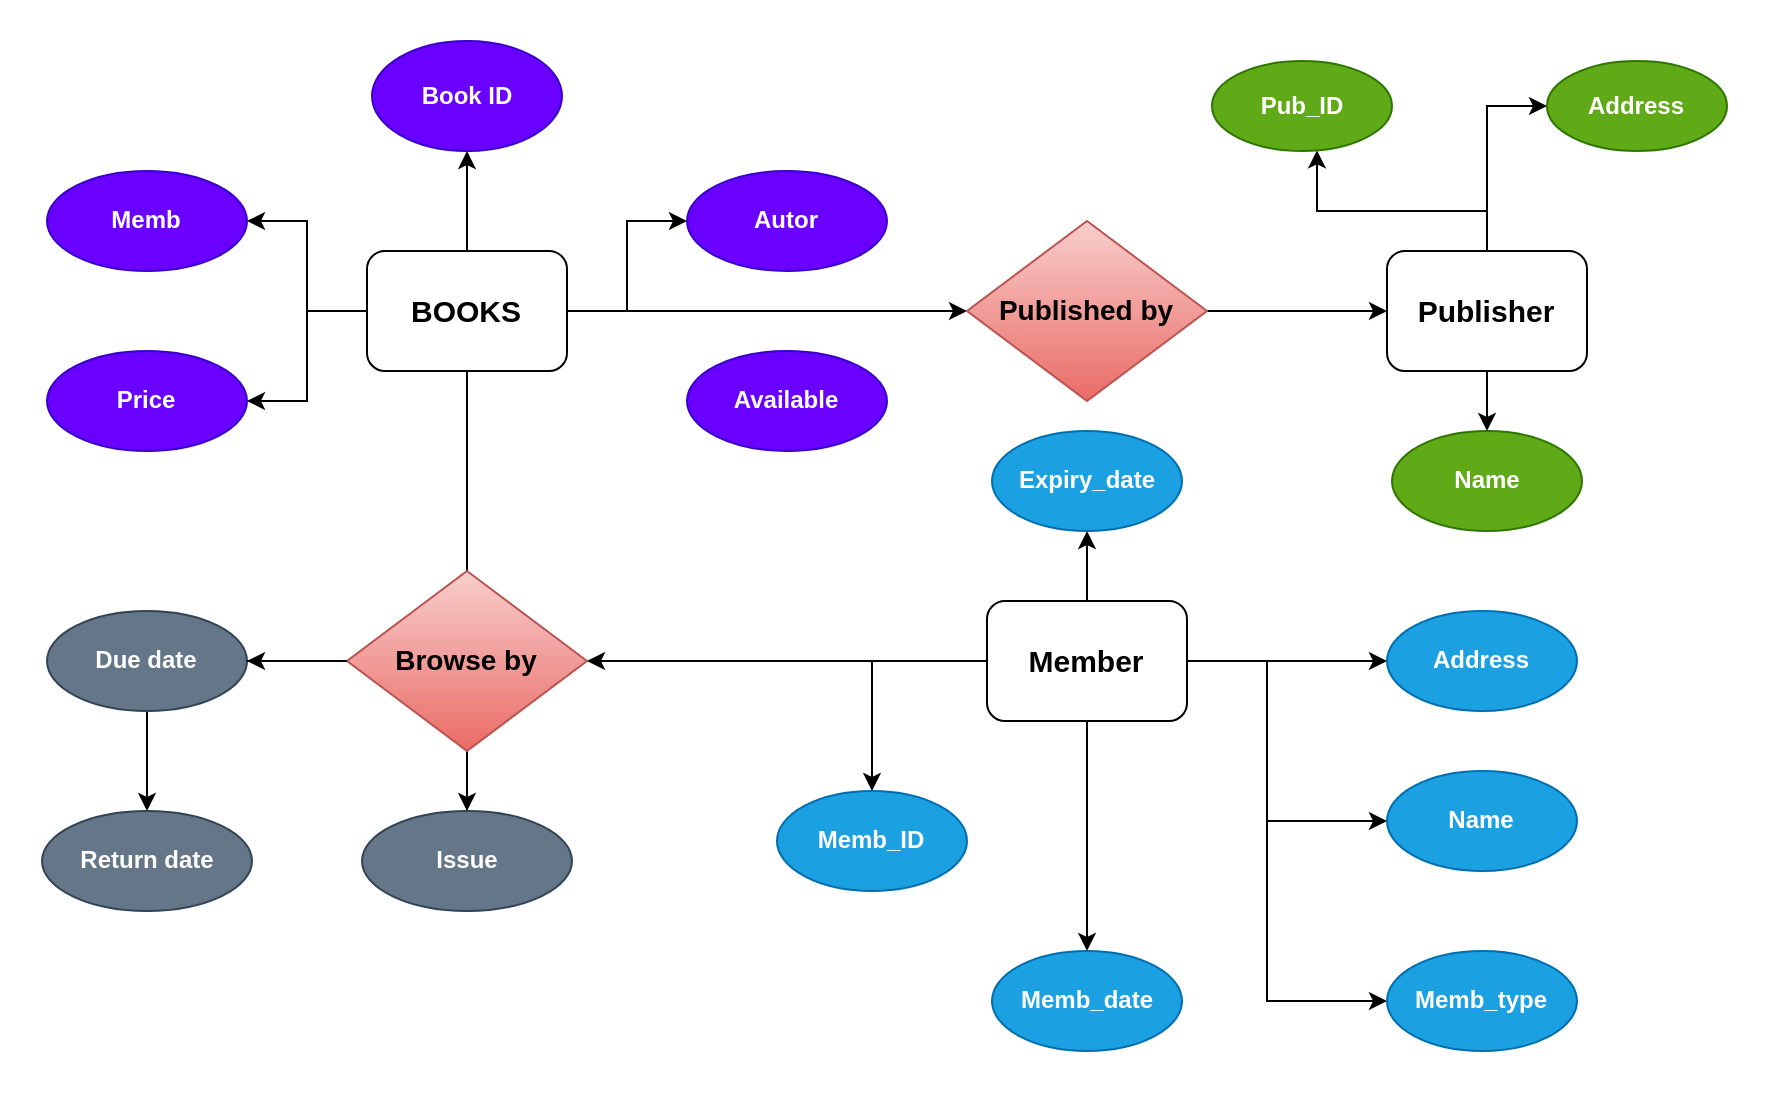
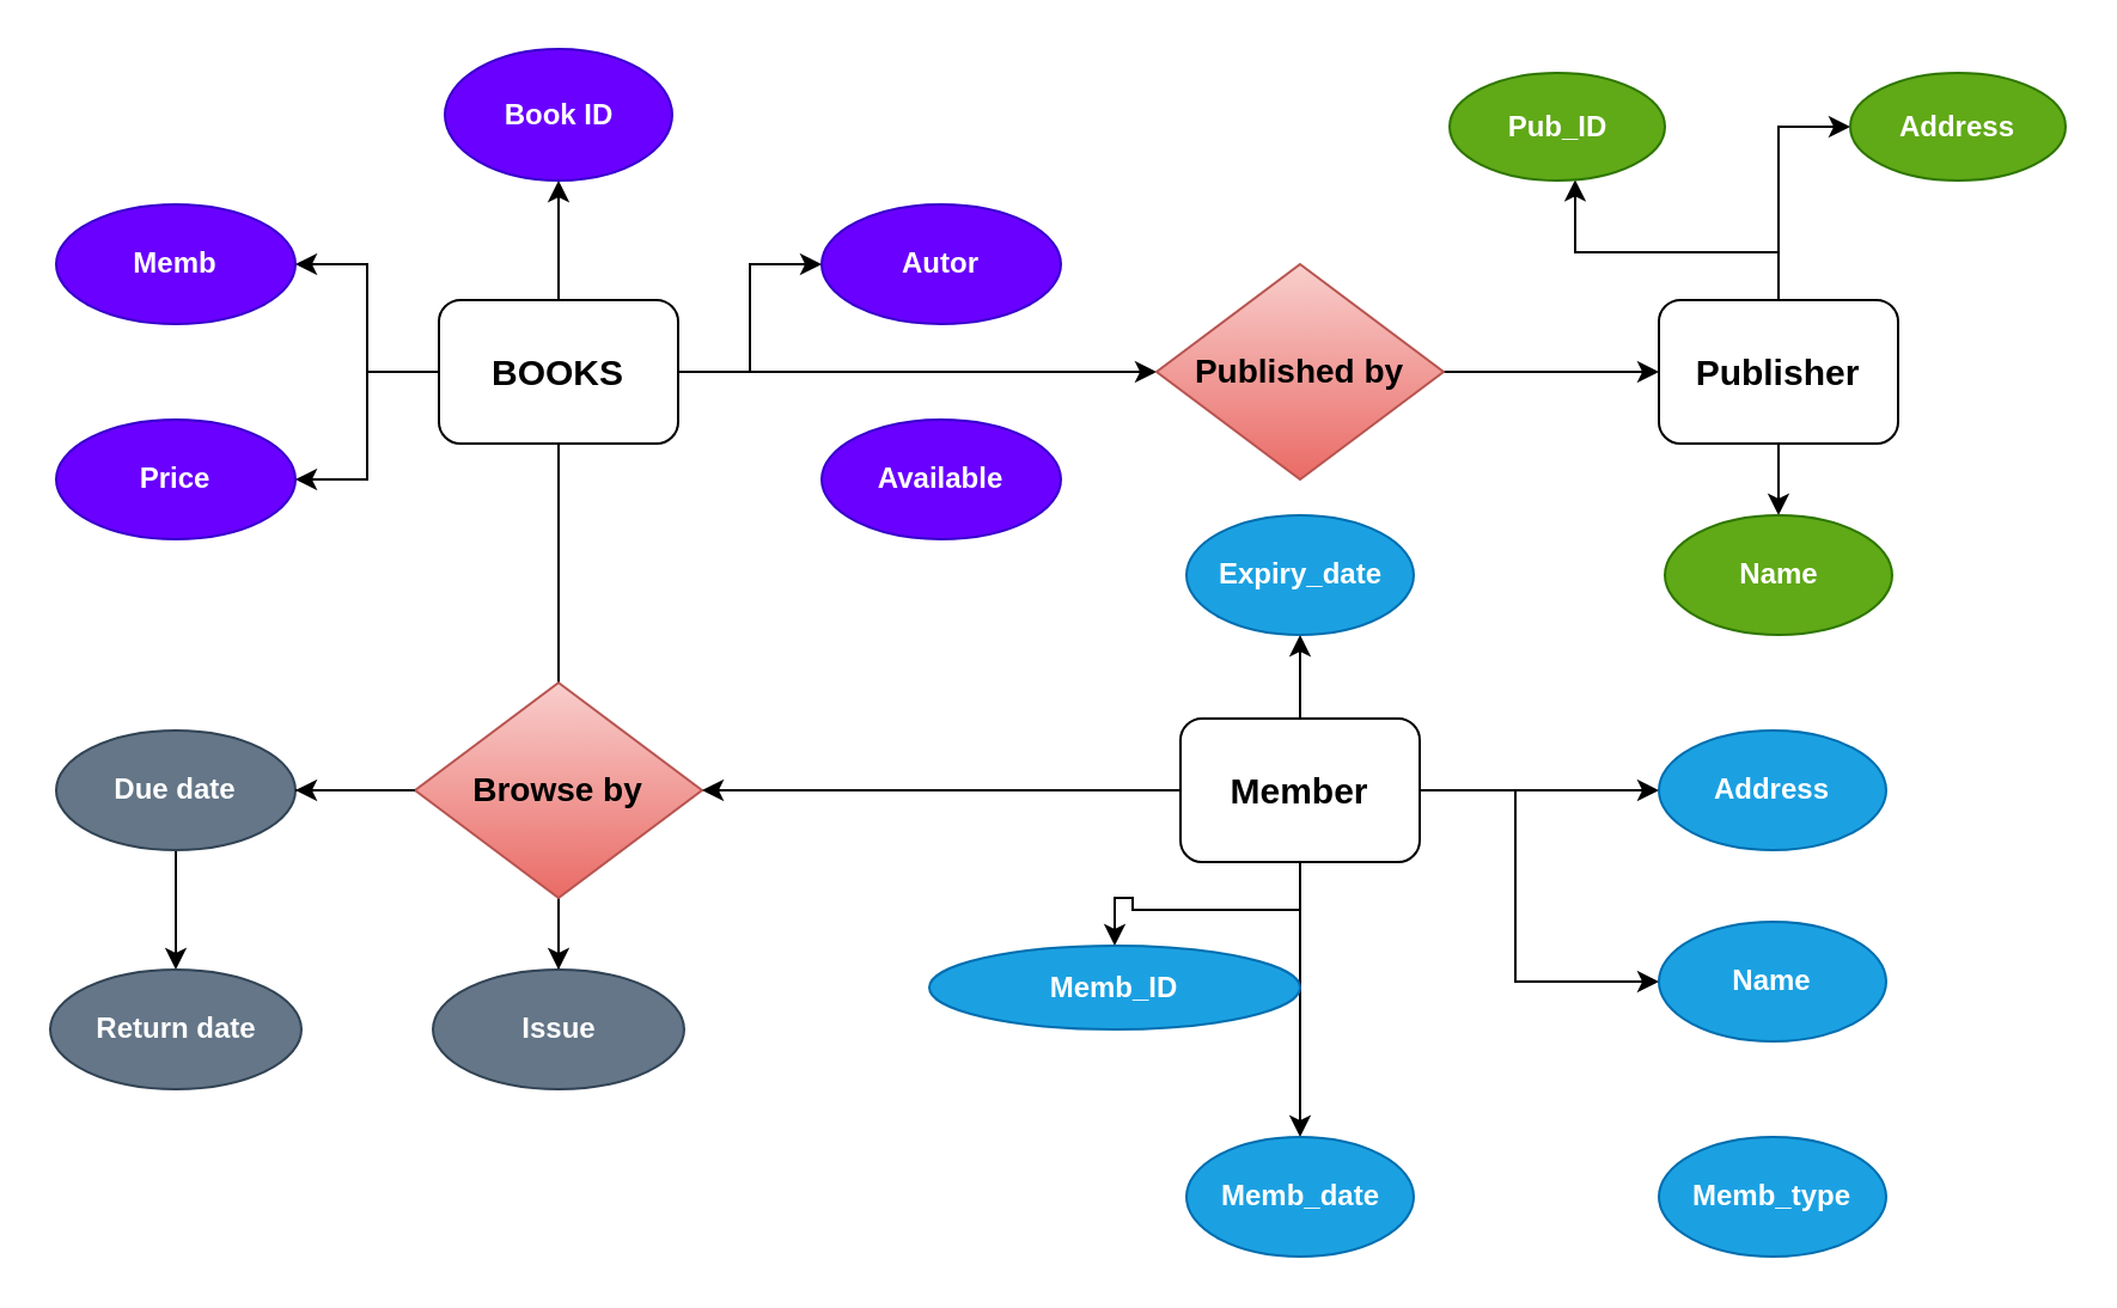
  <mxCell id="0" />
  <mxCell id="1" parent="0" />
  <mxCell id="2" value="" style="edgeStyle=orthogonalEdgeStyle;rounded=0;orthogonalLoop=1;jettySize=auto;html=1;" edge="1" source="8" target="9" parent="1"><mxGeometry relative="1" as="geometry" /></mxCell>
  <mxCell id="3" value="" style="edgeStyle=orthogonalEdgeStyle;rounded=0;orthogonalLoop=1;jettySize=auto;html=1;" edge="1" source="8" target="12" parent="1"><mxGeometry relative="1" as="geometry" /></mxCell>
  <mxCell id="4" value="" style="edgeStyle=orthogonalEdgeStyle;rounded=0;orthogonalLoop=1;jettySize=auto;html=1;" edge="1" source="8" target="11" parent="1"><mxGeometry relative="1" as="geometry" /></mxCell>
  <mxCell id="5" style="edgeStyle=orthogonalEdgeStyle;rounded=0;orthogonalLoop=1;jettySize=auto;html=1;" edge="1" source="8" target="10" parent="1"><mxGeometry relative="1" as="geometry" /></mxCell>
  <mxCell id="6" style="edgeStyle=orthogonalEdgeStyle;rounded=0;orthogonalLoop=1;jettySize=auto;html=1;entryX=0.5;entryY=0;entryDx=0;entryDy=0;" edge="1" source="8" target="16" parent="1"><mxGeometry relative="1" as="geometry"><Array as="points"><mxPoint x="233" y="415" /></Array></mxGeometry></mxCell>
  <mxCell id="7" style="edgeStyle=orthogonalEdgeStyle;rounded=0;orthogonalLoop=1;jettySize=auto;html=1;" edge="1" source="8" target="20" parent="1"><mxGeometry relative="1" as="geometry" /></mxCell>
  <mxCell id="8" value="&lt;font style=&quot;font-size: 15px&quot;&gt;&lt;b&gt;BOOKS&lt;/b&gt;&lt;/font&gt;" style="rounded=1;whiteSpace=wrap;html=1;" vertex="1" parent="1"><mxGeometry x="183" y="125" width="100" height="60" as="geometry" /></mxCell>
  <mxCell id="9" value="&lt;b&gt;Book ID&lt;/b&gt;" style="ellipse;whiteSpace=wrap;html=1;fillColor=#6a00ff;strokeColor=#3700CC;fontColor=#ffffff;" vertex="1" parent="1"><mxGeometry x="185.5" y="20" width="95" height="55" as="geometry" /></mxCell>
  <mxCell id="10" value="&lt;b&gt;Memb&lt;/b&gt;" style="ellipse;whiteSpace=wrap;html=1;fillColor=#6a00ff;strokeColor=#3700CC;fontColor=#ffffff;" vertex="1" parent="1"><mxGeometry y="85" width="100" height="50" as="geometry" x="23" /></mxCell>
  <mxCell id="11" value="&lt;b&gt;Price&lt;/b&gt;" style="ellipse;whiteSpace=wrap;html=1;fillColor=#6a00ff;strokeColor=#3700CC;fontColor=#ffffff;" vertex="1" parent="1"><mxGeometry y="175" width="100" height="50" as="geometry" x="23" /></mxCell>
  <mxCell id="12" value="&lt;b&gt;Autor&lt;/b&gt;" style="ellipse;whiteSpace=wrap;html=1;fillColor=#6a00ff;strokeColor=#3700CC;fontColor=#ffffff;" vertex="1" parent="1"><mxGeometry x="343" y="85" width="100" height="50" as="geometry" /></mxCell>
  <mxCell id="13" value="" style="edgeStyle=orthogonalEdgeStyle;rounded=0;orthogonalLoop=1;jettySize=auto;html=1;startArrow=none;" edge="1" source="21" target="17" parent="1"><mxGeometry relative="1" as="geometry" /></mxCell>
  <mxCell id="14" style="edgeStyle=orthogonalEdgeStyle;rounded=0;orthogonalLoop=1;jettySize=auto;html=1;" edge="1" source="16" target="21" parent="1"><mxGeometry relative="1" as="geometry" /></mxCell>
  <mxCell id="15" value="" style="edgeStyle=orthogonalEdgeStyle;rounded=0;orthogonalLoop=1;jettySize=auto;html=1;" edge="1" source="16" target="18" parent="1"><mxGeometry relative="1" as="geometry" /></mxCell>
  <mxCell id="16" value="&lt;b&gt;&lt;font style=&quot;font-size: 14px&quot;&gt;Browse by&lt;/font&gt;&lt;/b&gt;" style="rhombus;whiteSpace=wrap;html=1;gradientColor=#ea6b66;fillColor=#f8cecc;strokeColor=#b85450;" vertex="1" parent="1"><mxGeometry x="173" y="285" width="120" height="90" as="geometry" /></mxCell>
  <mxCell id="17" value="&lt;b&gt;Return date&lt;/b&gt;" style="ellipse;whiteSpace=wrap;html=1;fillColor=#647687;strokeColor=#314354;fontColor=#ffffff;" vertex="1" parent="1"><mxGeometry x="20.5" y="405" width="105" height="50" as="geometry" /></mxCell>
  <mxCell id="18" value="&lt;b&gt;Issue&lt;/b&gt;" style="ellipse;whiteSpace=wrap;html=1;fillColor=#647687;strokeColor=#314354;fontColor=#ffffff;" vertex="1" parent="1"><mxGeometry x="180.5" y="405" width="105" height="50" as="geometry" /></mxCell>
  <mxCell id="19" value="" style="edgeStyle=orthogonalEdgeStyle;rounded=0;orthogonalLoop=1;jettySize=auto;html=1;" edge="1" source="20" target="27" parent="1"><mxGeometry relative="1" as="geometry" /></mxCell>
  <mxCell id="20" value="&lt;span style=&quot;font-size: 14px&quot;&gt;&lt;b&gt;Published by&lt;/b&gt;&lt;/span&gt;" style="rhombus;whiteSpace=wrap;html=1;gradientColor=#ea6b66;fillColor=#f8cecc;strokeColor=#b85450;" vertex="1" parent="1"><mxGeometry x="483" y="110" width="120" height="90" as="geometry" /></mxCell>
  <mxCell id="21" value="&lt;b&gt;Due date&lt;/b&gt;" style="ellipse;whiteSpace=wrap;html=1;fillColor=#647687;strokeColor=#314354;fontColor=#ffffff;" vertex="1" parent="1"><mxGeometry y="305" width="100" height="50" as="geometry" x="23" /></mxCell>
  <mxCell id="22" value="" style="edgeStyle=orthogonalEdgeStyle;rounded=0;orthogonalLoop=1;jettySize=auto;html=1;endArrow=none;" edge="1" source="16" target="21" parent="1"><mxGeometry relative="1" as="geometry"><mxPoint x="173" y="405" as="sourcePoint" /><mxPoint x="93" y="505" as="targetPoint" /></mxGeometry></mxCell>
  <mxCell id="23" value="&lt;b&gt;Available&lt;/b&gt;" style="ellipse;whiteSpace=wrap;html=1;fillColor=#6a00ff;strokeColor=#3700CC;fontColor=#ffffff;" vertex="1" parent="1"><mxGeometry x="343" y="175" width="100" height="50" as="geometry" /></mxCell>
  <mxCell id="24" style="edgeStyle=orthogonalEdgeStyle;rounded=0;orthogonalLoop=1;jettySize=auto;html=1;" edge="1" source="27" target="28" parent="1"><mxGeometry relative="1" as="geometry"><Array as="points"><mxPoint x="743" y="105" /><mxPoint x="658" y="105" /></Array></mxGeometry></mxCell>
  <mxCell id="25" style="edgeStyle=orthogonalEdgeStyle;rounded=0;orthogonalLoop=1;jettySize=auto;html=1;" edge="1" source="27" target="29" parent="1"><mxGeometry relative="1" as="geometry" /></mxCell>
  <mxCell id="26" style="edgeStyle=orthogonalEdgeStyle;rounded=0;orthogonalLoop=1;jettySize=auto;html=1;entryX=0;entryY=0.5;entryDx=0;entryDy=0;" edge="1" source="27" target="30" parent="1"><mxGeometry relative="1" as="geometry" /></mxCell>
  <mxCell id="27" value="&lt;font style=&quot;font-size: 15px&quot;&gt;&lt;b&gt;Publisher&lt;/b&gt;&lt;/font&gt;" style="rounded=1;whiteSpace=wrap;html=1;" vertex="1" parent="1"><mxGeometry x="693" y="125" width="100" height="60" as="geometry" /></mxCell>
  <mxCell id="28" value="&lt;b&gt;Pub_ID&lt;/b&gt;" style="ellipse;whiteSpace=wrap;html=1;fillColor=#60a917;strokeColor=#2D7600;fontColor=#ffffff;" vertex="1" parent="1"><mxGeometry x="605.5" y="30" width="90" height="45" as="geometry" /></mxCell>
  <mxCell id="29" value="&lt;b&gt;Name&lt;/b&gt;" style="ellipse;whiteSpace=wrap;html=1;fillColor=#60a917;strokeColor=#2D7600;fontColor=#ffffff;" vertex="1" parent="1"><mxGeometry x="695.5" y="215" width="95" height="50" as="geometry" /></mxCell>
  <mxCell id="30" value="&lt;b&gt;Address&lt;/b&gt;" style="ellipse;whiteSpace=wrap;html=1;fillColor=#60a917;strokeColor=#2D7600;fontColor=#ffffff;" vertex="1" parent="1"><mxGeometry x="773" y="30" width="90" height="45" as="geometry" /></mxCell>
  <mxCell id="31" style="edgeStyle=orthogonalEdgeStyle;rounded=0;orthogonalLoop=1;jettySize=auto;html=1;entryX=1;entryY=0.5;entryDx=0;entryDy=0;" edge="1" source="38" target="16" parent="1"><mxGeometry relative="1" as="geometry" /></mxCell>
  <mxCell id="32" style="edgeStyle=orthogonalEdgeStyle;rounded=0;orthogonalLoop=1;jettySize=auto;html=1;entryX=0.5;entryY=1;entryDx=0;entryDy=0;" edge="1" source="38" target="39" parent="1"><mxGeometry relative="1" as="geometry" /></mxCell>
  <mxCell id="33" style="edgeStyle=orthogonalEdgeStyle;rounded=0;orthogonalLoop=1;jettySize=auto;html=1;" edge="1" source="38" target="42" parent="1"><mxGeometry relative="1" as="geometry" /></mxCell>
  <mxCell id="34" value="" style="edgeStyle=orthogonalEdgeStyle;rounded=0;orthogonalLoop=1;jettySize=auto;html=1;" edge="1" source="38" target="41" parent="1"><mxGeometry relative="1" as="geometry" /></mxCell>
  <mxCell id="35" value="" style="edgeStyle=orthogonalEdgeStyle;rounded=0;orthogonalLoop=1;jettySize=auto;html=1;" edge="1" source="38" target="40" parent="1"><mxGeometry relative="1" as="geometry" /></mxCell>
  <mxCell id="36" style="edgeStyle=orthogonalEdgeStyle;rounded=0;orthogonalLoop=1;jettySize=auto;html=1;entryX=0;entryY=0.5;entryDx=0;entryDy=0;" edge="1" source="38" target="43" parent="1"><mxGeometry relative="1" as="geometry"><mxPoint x="633" y="495" as="targetPoint" /><Array as="points"><mxPoint x="633" y="330" /><mxPoint x="633" y="410" /></Array></mxGeometry></mxCell>
- <mxCell id="37" style="edgeStyle=orthogonalEdgeStyle;rounded=0;orthogonalLoop=1;jettySize=auto;html=1;entryX=0;entryY=0.5;entryDx=0;entryDy=0;" edge="1" source="38" target="44" parent="1"><mxGeometry relative="1" as="geometry"><mxPoint x="643" y="485" as="targetPoint" /><Array as="points"><mxPoint x="633" y="330" /><mxPoint x="633" y="500" /></Array></mxGeometry></mxCell>
  <mxCell id="38" value="&lt;font style=&quot;font-size: 15px&quot;&gt;&lt;b&gt;Member&lt;/b&gt;&lt;/font&gt;" style="rounded=1;whiteSpace=wrap;html=1;" vertex="1" parent="1"><mxGeometry x="493" y="300" width="100" height="60" as="geometry" /></mxCell>
  <mxCell id="39" value="&lt;b&gt;Expiry_date&lt;/b&gt;" style="ellipse;whiteSpace=wrap;html=1;fillColor=#1ba1e2;strokeColor=#006EAF;fontColor=#ffffff;" vertex="1" parent="1"><mxGeometry x="495.5" y="215" width="95" height="50" as="geometry" /></mxCell>
  <mxCell id="40" value="&lt;b&gt;Memb_date&lt;/b&gt;" style="ellipse;whiteSpace=wrap;html=1;fillColor=#1ba1e2;strokeColor=#006EAF;fontColor=#ffffff;" vertex="1" parent="1"><mxGeometry x="495.5" y="475" width="95" height="50" as="geometry" /></mxCell>
- <mxCell id="41" value="&lt;b&gt;Memb_ID&lt;/b&gt;" style="ellipse;whiteSpace=wrap;html=1;fillColor=#1ba1e2;strokeColor=#006EAF;fontColor=#ffffff;" vertex="1" parent="1"><mxGeometry x="388" y="395" width="95" height="50" as="geometry" /></mxCell>
+ <mxCell id="41" value="&lt;b&gt;Memb_ID&lt;/b&gt;" style="ellipse;whiteSpace=wrap;html=1;fillColor=#1ba1e2;strokeColor=#006EAF;fontColor=#ffffff;" vertex="1" parent="1"><mxGeometry x="388" y="395" width="155" height="35" as="geometry" /></mxCell>
  <mxCell id="42" value="&lt;b&gt;Address&lt;/b&gt;" style="ellipse;whiteSpace=wrap;html=1;fillColor=#1ba1e2;strokeColor=#006EAF;fontColor=#ffffff;" vertex="1" parent="1"><mxGeometry x="693" y="305" width="95" height="50" as="geometry" /></mxCell>
  <mxCell id="43" value="&lt;b&gt;Name&lt;/b&gt;" style="ellipse;whiteSpace=wrap;html=1;fillColor=#1ba1e2;strokeColor=#006EAF;fontColor=#ffffff;" vertex="1" parent="1"><mxGeometry x="693" y="385" width="95" height="50" as="geometry" /></mxCell>
  <mxCell id="44" value="&lt;b&gt;Memb_type&lt;/b&gt;" style="ellipse;whiteSpace=wrap;html=1;fillColor=#1ba1e2;strokeColor=#006EAF;fontColor=#ffffff;" vertex="1" parent="1"><mxGeometry x="693" y="475" width="95" height="50" as="geometry" /></mxCell>
